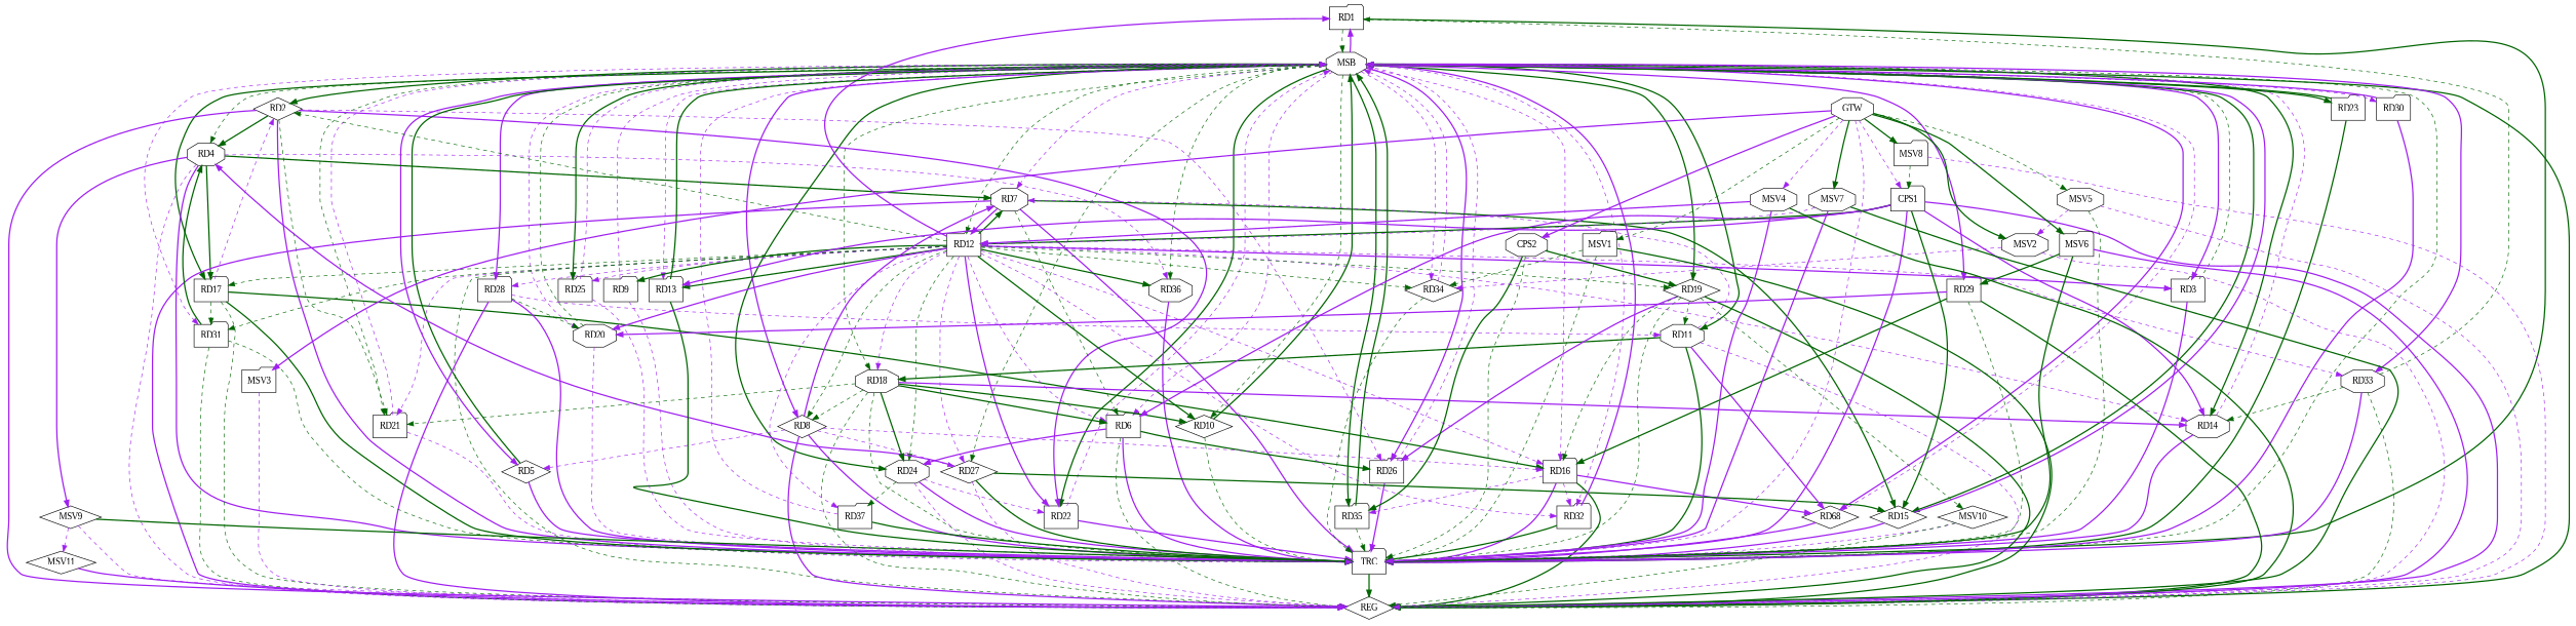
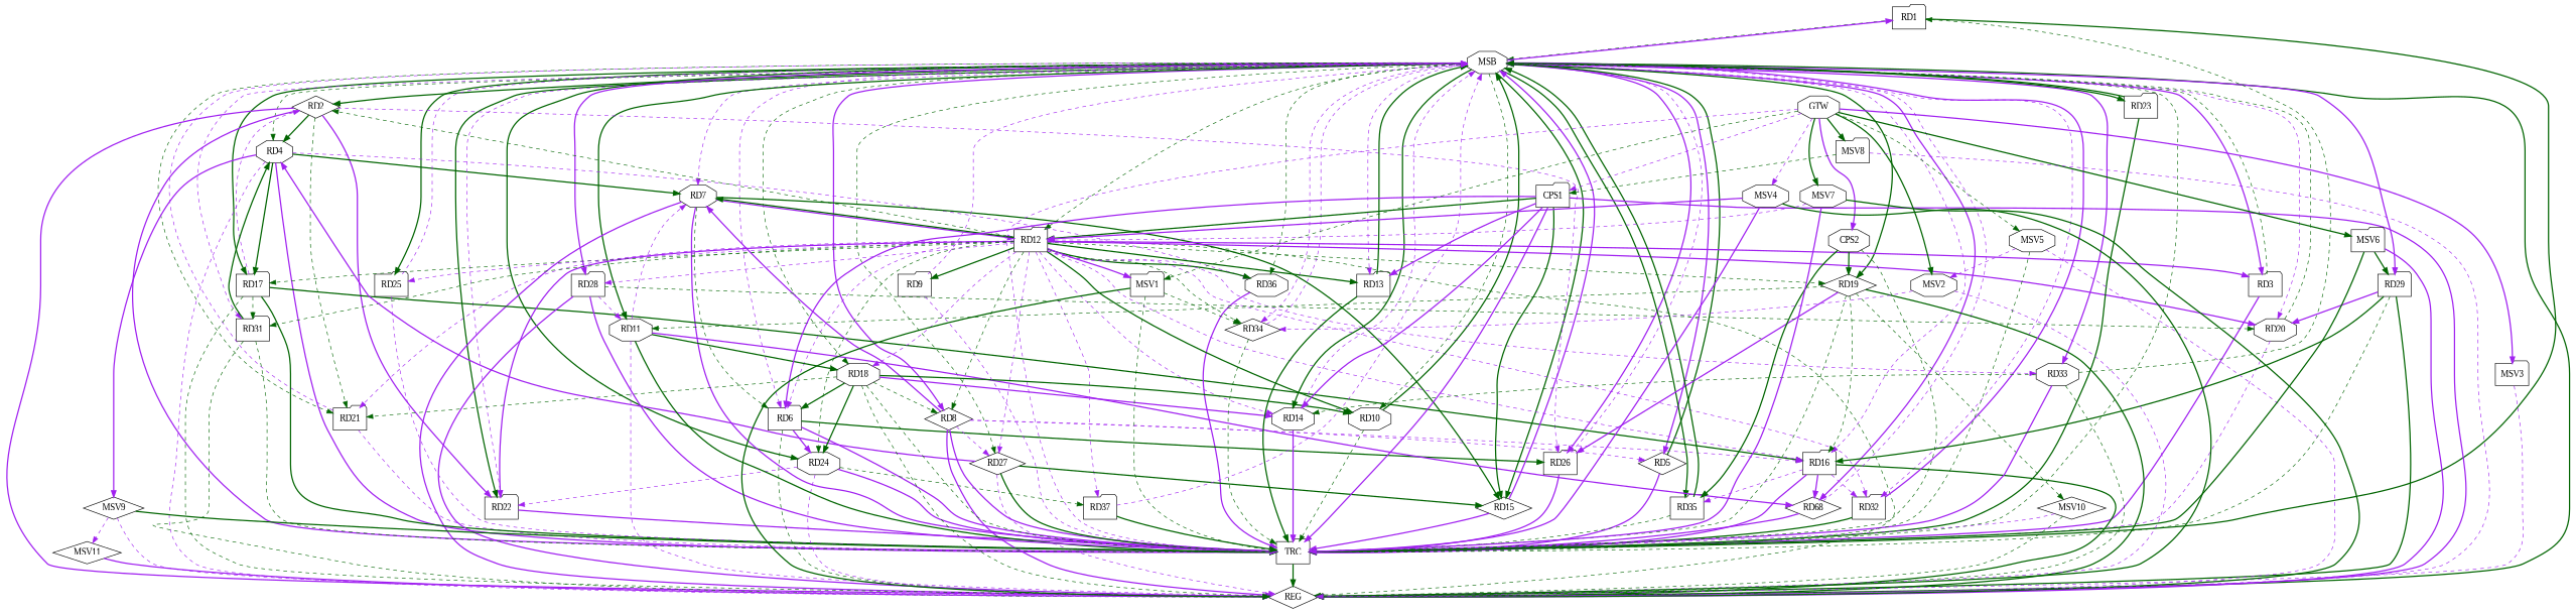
  strict digraph {
    fontname="Liberation Serif"
    node [fontname="Liberation Serif" shape=folder]
    edge [color=purple fontname="Liberation Serif" style=bold]
    n1 [label=RD1]
    n2 [label=MSB shape=octagon]
    n3 [label=TRC]
    n4 [label=RD2 shape=diamond]
    n5 [label=RD4 shape=octagon]
    n6 [label=RD21]
    n7 [label=RD22]
    n8 [label=RD26]
    n9 [label=REG shape=diamond]
    n10 [label=RD3]
    n11 [label=RD7 shape=octagon]
    n12 [label=RD17]
    n13 [label=RD36 shape=octagon]
    n14 [label=RD5 shape=diamond]
    n15 [label=RD6]
    n16 [label=RD24 shape=octagon]
    n17 [label=RD12]
    n18 [label=RD15 shape=diamond]
    n19 [label=RD8 shape=diamond]
    n20 [label=RD16]
    n21 [label=RD27 shape=diamond]
-   n22 [label=RD10 shape=diamond]
+   n22 [label=RD10 shape=octagon]
    n23 [label=RD11 shape=octagon]
    n24 [label=RD18 shape=octagon]
    n25 [label=RD68 shape=diamond]
    n26 [label=RD13]
    n27 [label=RD14 shape=octagon]
    n28 [label=RD19 shape=diamond]
    n29 [label=RD20 shape=octagon]
    n30 [label=RD25]
    n31 [label=RD28]
    n32 [label=RD31]
    n33 [label=RD32]
    n34 [label=RD33 shape=octagon]
    n35 [label=RD34 shape=diamond]
    n36 [label=RD35]
    n37 [label=RD23]
    n38 [label=RD29]
-   n39 [label=RD30]
    n40 [label=MSV9 shape=diamond]
    n41 [label=MSV11 shape=diamond]
    n42 [label=RD37]
    n43 [label=RD9]
    n44 [label=MSV10 shape=diamond]
    n45 [label=CPS1]
    n46 [label=CPS2 shape=octagon]
    n47 [label=GTW shape=octagon]
    n48 [label=MSV1]
    n49 [label=MSV2 shape=octagon]
    n50 [label=MSV3]
    n51 [label=MSV4 shape=octagon]
    n52 [label=MSV5 shape=octagon]
    n53 [label=MSV6]
    n54 [label=MSV7 shape=octagon]
    n55 [label=MSV8]
    n1 -> n2 [color=darkgreen style=dashed]
    n1 -> n3 [color=darkgreen]
    n2 -> n1
    n2 -> n3 [color=darkgreen style=dashed]
    n2 -> n4 [color=darkgreen]
    n2 -> n5 [color=darkgreen style=dashed]
    n2 -> n6 [color=darkgreen style=dashed]
    n2 -> n7 [color=darkgreen]
    n2 -> n8
    n2 -> n9 [color=darkgreen]
    n2 -> n10
    n2 -> n11 [style=dashed]
    n2 -> n12 [color=darkgreen]
    n2 -> n13 [color=darkgreen style=dashed]
    n2 -> n14
    n2 -> n15 [style=dashed]
    n2 -> n16 [color=darkgreen]
    n2 -> n17 [color=darkgreen style=dashed]
    n2 -> n18 [color=darkgreen]
    n2 -> n19
    n2 -> n20 [style=dashed]
    n2 -> n21 [color=darkgreen style=dashed]
    n2 -> n22 [color=darkgreen style=dashed]
    n2 -> n23 [color=darkgreen]
    n2 -> n24 [color=darkgreen style=dashed]
    n2 -> n25
    n2 -> n26 [style=dashed]
    n2 -> n27 [color=darkgreen]
    n2 -> n28 [color=darkgreen]
    n2 -> n29 [style=dashed]
    n2 -> n30 [color=darkgreen]
    n2 -> n31
    n2 -> n32 [style=dashed]
    n2 -> n33 [style=dashed]
    n2 -> n34
    n2 -> n35 [style=dashed]
    n2 -> n36 [color=darkgreen]
    n2 -> n37 [color=darkgreen]
    n2 -> n38
-   n2 -> n39 [style=dashed]
    n3 -> n9 [color=darkgreen]
    n4 -> n3
    n4 -> n5 [color=darkgreen]
    n4 -> n6 [color=darkgreen style=dashed]
    n4 -> n7
    n4 -> n8 [style=dashed]
    n4 -> n9
    n5 -> n3
    n5 -> n9 [style=dashed]
    n5 -> n11 [color=darkgreen]
    n5 -> n12 [color=darkgreen]
    n5 -> n13 [style=dashed]
    n5 -> n40
    n6 -> n2 [style=dashed]
    n6 -> n3 [style=dashed]
    n7 -> n2 [style=dashed]
    n7 -> n3
    n8 -> n2 [style=dashed]
    n8 -> n3
    n10 -> n2 [color=darkgreen style=dashed]
    n10 -> n3
    n11 -> n3
    n11 -> n9
    n11 -> n15 [color=darkgreen style=dashed]
    n11 -> n17
    n11 -> n18 [color=darkgreen]
    n12 -> n3 [color=darkgreen]
    n12 -> n4 [style=dashed]
    n12 -> n9 [color=darkgreen style=dashed]
    n12 -> n20 [color=darkgreen]
    n12 -> n32 [color=darkgreen style=dashed]
    n13 -> n3
    n14 -> n2 [color=darkgreen]
    n14 -> n3
    n15 -> n3
    n15 -> n8 [color=darkgreen]
    n15 -> n9 [color=darkgreen style=dashed]
    n15 -> n16
    n16 -> n3
    n16 -> n7 [style=dashed]
    n16 -> n9 [style=dashed]
    n16 -> n42 [color=darkgreen style=dashed]
-   n17 -> n1
+   n17 -> n48
    n17 -> n4 [color=darkgreen style=dashed]
    n17 -> n6 [style=dashed]
    n17 -> n7
    n17 -> n9 [color=darkgreen style=dashed]
    n17 -> n10
    n17 -> n11 [color=darkgreen]
    n17 -> n12 [color=darkgreen style=dashed]
    n17 -> n13 [color=darkgreen]
    n17 -> n15 [style=dashed]
    n17 -> n16 [color=darkgreen style=dashed]
    n17 -> n19 [color=darkgreen style=dashed]
    n17 -> n20 [style=dashed]
    n17 -> n21 [style=dashed]
    n17 -> n22 [color=darkgreen]
    n17 -> n24 [style=dashed]
    n17 -> n26 [color=darkgreen]
    n17 -> n27 [style=dashed]
    n17 -> n28 [color=darkgreen style=dashed]
    n17 -> n29
    n17 -> n30 [style=dashed]
    n17 -> n31 [style=dashed]
    n17 -> n32 [color=darkgreen style=dashed]
    n17 -> n33 [style=dashed]
    n17 -> n34 [style=dashed]
    n17 -> n35 [color=darkgreen style=dashed]
    n17 -> n42 [style=dashed]
    n17 -> n43 [color=darkgreen]
    n18 -> n2
    n18 -> n3
    n19 -> n3
    n19 -> n9
    n19 -> n11
    n19 -> n14 [style=dashed]
    n19 -> n20 [style=dashed]
    n19 -> n21 [style=dashed]
    n20 -> n3
    n20 -> n9 [color=darkgreen]
    n20 -> n25
    n20 -> n33 [style=dashed]
    n20 -> n36 [style=dashed]
    n21 -> n3 [color=darkgreen]
    n21 -> n5
    n21 -> n9 [style=dashed]
    n21 -> n18 [color=darkgreen]
    n22 -> n2 [color=darkgreen]
    n22 -> n3 [color=darkgreen style=dashed]
    n23 -> n3 [color=darkgreen]
    n23 -> n9 [style=dashed]
    n23 -> n11 [style=dashed]
    n23 -> n24 [color=darkgreen]
    n23 -> n25
    n24 -> n3 [color=darkgreen style=dashed]
    n24 -> n6 [color=darkgreen style=dashed]
    n24 -> n9 [color=darkgreen style=dashed]
    n24 -> n15 [color=darkgreen]
    n24 -> n16 [color=darkgreen]
    n24 -> n19 [color=darkgreen style=dashed]
    n24 -> n22 [color=darkgreen]
    n24 -> n27
    n25 -> n2 [style=dashed]
    n25 -> n3
    n26 -> n2 [color=darkgreen]
    n26 -> n3 [color=darkgreen]
    n27 -> n2 [style=dashed]
    n27 -> n3
    n28 -> n3 [color=darkgreen style=dashed]
    n28 -> n8
    n28 -> n9 [color=darkgreen]
    n28 -> n20 [color=darkgreen style=dashed]
    n28 -> n23 [color=darkgreen style=dashed]
    n28 -> n44 [color=darkgreen style=dashed]
    n29 -> n2 [color=darkgreen style=dashed]
    n29 -> n3 [style=dashed]
    n30 -> n2 [style=dashed]
    n30 -> n3 [style=dashed]
    n31 -> n3
    n31 -> n9
    n31 -> n23 [style=dashed]
    n31 -> n29 [color=darkgreen style=dashed]
    n32 -> n3 [color=darkgreen style=dashed]
    n32 -> n5 [color=darkgreen]
    n32 -> n9 [color=darkgreen style=dashed]
    n33 -> n2
    n33 -> n3 [color=darkgreen]
    n34 -> n1 [color=darkgreen style=dashed]
    n34 -> n3
    n34 -> n9 [color=darkgreen style=dashed]
    n34 -> n27 [color=darkgreen style=dashed]
    n35 -> n2 [style=dashed]
    n35 -> n3 [color=darkgreen style=dashed]
    n36 -> n2 [color=darkgreen]
    n36 -> n3 [color=darkgreen style=dashed]
    n37 -> n2 [color=darkgreen]
    n37 -> n3 [color=darkgreen]
    n38 -> n3 [color=darkgreen style=dashed]
    n38 -> n9 [color=darkgreen]
    n38 -> n20 [color=darkgreen]
    n38 -> n29
-   n39 -> n2
-   n39 -> n3
    n40 -> n3 [color=darkgreen]
    n40 -> n9 [style=dashed]
    n40 -> n41 [style=dashed]
    n41 -> n9
    n42 -> n2 [style=dashed]
    n42 -> n3 [color=darkgreen]
    n43 -> n2 [style=dashed]
    n43 -> n3 [style=dashed]
    n44 -> n3 [style=dashed]
    n44 -> n9 [color=darkgreen style=dashed]
    n45 -> n3
    n45 -> n9
    n45 -> n15
    n45 -> n17 [color=darkgreen]
    n45 -> n18 [color=darkgreen]
    n45 -> n26
    n45 -> n27
    n46 -> n3 [color=darkgreen style=dashed]
    n46 -> n28 [color=darkgreen]
    n46 -> n36 [color=darkgreen]
    n47 -> n3 [style=dashed]
    n47 -> n45 [style=dashed]
    n47 -> n46
    n47 -> n48 [color=darkgreen style=dashed]
    n47 -> n49 [color=darkgreen]
    n47 -> n50
    n47 -> n51 [style=dashed]
    n47 -> n52 [color=darkgreen style=dashed]
    n47 -> n53 [color=darkgreen]
    n47 -> n54 [color=darkgreen]
    n47 -> n55 [color=darkgreen]
    n48 -> n3 [color=darkgreen style=dashed]
    n48 -> n9 [color=darkgreen]
    n48 -> n35 [color=darkgreen style=dashed]
    n49 -> n9 [style=dashed]
    n49 -> n35 [style=dashed]
    n50 -> n9 [style=dashed]
    n51 -> n3
    n51 -> n9 [color=darkgreen]
    n51 -> n17
    n52 -> n3 [color=darkgreen style=dashed]
    n52 -> n9 [style=dashed]
    n52 -> n49 [style=dashed]
    n53 -> n3 [color=darkgreen]
    n53 -> n9
    n53 -> n38 [color=darkgreen]
    n54 -> n3
    n54 -> n9 [color=darkgreen]
    n54 -> n17 [style=dashed]
    n55 -> n9 [style=dashed]
    n55 -> n45 [color=darkgreen style=dashed]
  }
